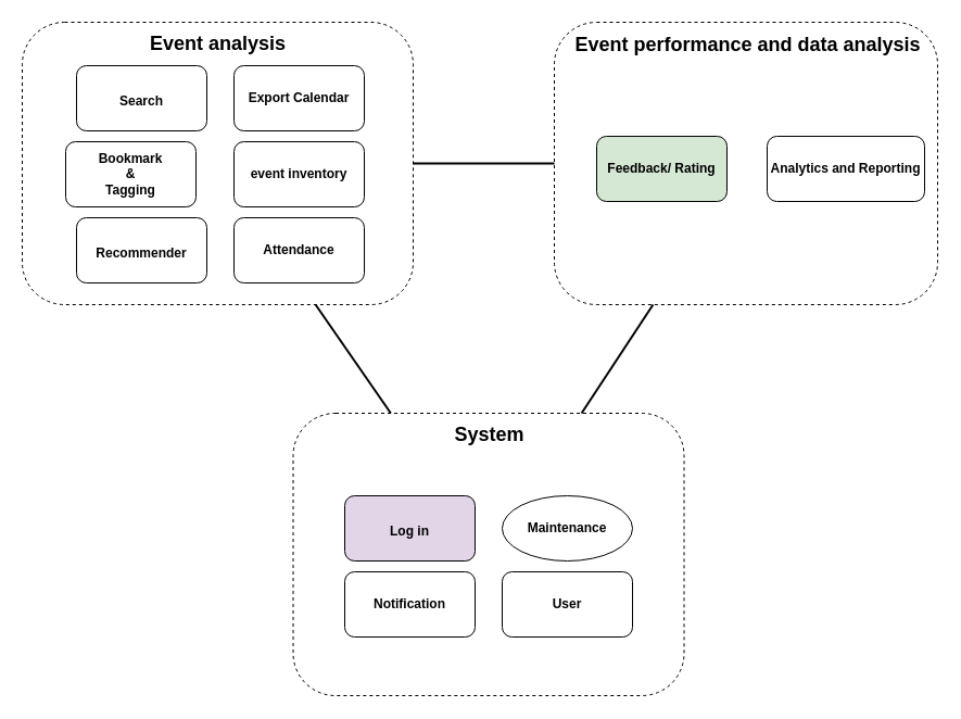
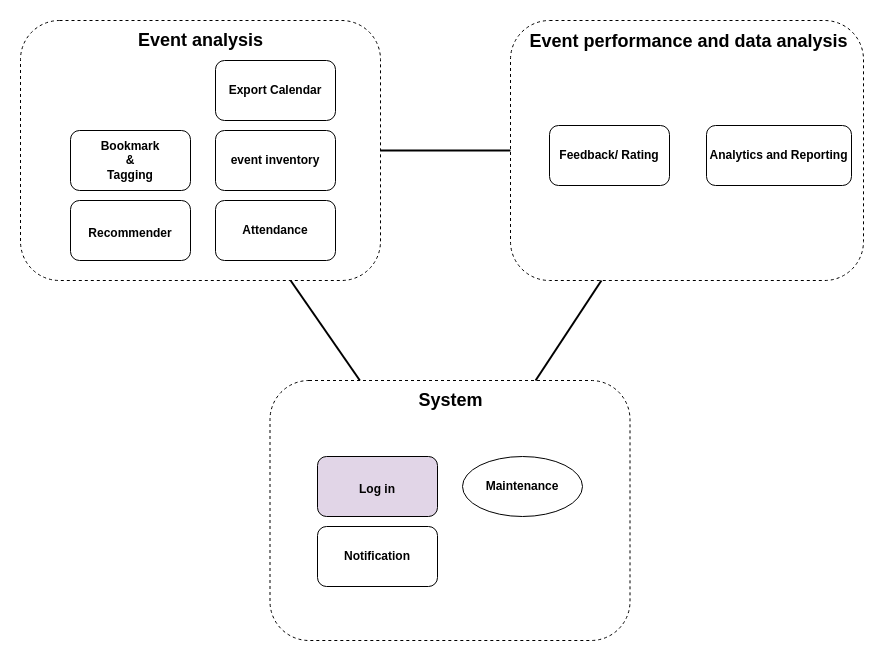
  <mxCell id="0" />
  <mxCell id="1" parent="0" />
  <mxCell id="2" value="" style="rounded=1;whiteSpace=wrap;html=1;dashed=1;labelBackgroundColor=none;" vertex="1" parent="1"><mxGeometry x="20" y="20" width="360" height="260" as="geometry" /></mxCell>
  <mxCell id="3" value="" style="rounded=1;whiteSpace=wrap;html=1;shadow=0;glass=0;dashed=1;labelBackgroundColor=none;" vertex="1" parent="1"><mxGeometry x="510" y="20" width="353" height="260" as="geometry" /></mxCell>
  <mxCell id="4" value="&lt;font style=&quot;font-size: 18px;&quot;&gt;&lt;b&gt;Event performance and data analysis&lt;/b&gt;&lt;/font&gt;" style="text;html=1;align=center;verticalAlign=middle;resizable=0;points=[];autosize=1;strokeColor=none;fillColor=none;labelBackgroundColor=none;rounded=1;" vertex="1" parent="1"><mxGeometry x="517.5" y="21" width="340" height="40" as="geometry" /></mxCell>
  <mxCell id="5" value="&lt;font style=&quot;font-size: 18px;&quot;&gt;&lt;b&gt;Event analysis&lt;/b&gt;&lt;/font&gt;" style="text;html=1;align=center;verticalAlign=middle;resizable=0;points=[];autosize=1;strokeColor=none;fillColor=none;labelBackgroundColor=none;rounded=1;" vertex="1" parent="1"><mxGeometry x="110" y="20" width="180" height="40" as="geometry" /></mxCell>
  <mxCell id="6" value="" style="endArrow=none;html=1;rounded=1;strokeWidth=2;labelBackgroundColor=none;fontColor=default;entryX=0;entryY=0.5;entryDx=0;entryDy=0;exitX=1;exitY=0.5;exitDx=0;exitDy=0;" edge="1" parent="1" source="2" target="3"><mxGeometry width="50" height="50" relative="1" as="geometry"><mxPoint x="530" y="251" as="sourcePoint" /><mxPoint x="660" y="251" as="targetPoint" /></mxGeometry></mxCell>
  <mxCell id="7" value="&lt;b style=&quot;border-color: var(--border-color); background-color: initial;&quot;&gt;event inventory&lt;/b&gt;" style="rounded=1;whiteSpace=wrap;html=1;" vertex="1" parent="1"><mxGeometry x="215" y="130" width="120" height="60" as="geometry" /></mxCell>
  <mxCell id="8" value="&lt;b style=&quot;border-color: var(--border-color); background-color: initial;&quot;&gt;Export Calendar&lt;/b&gt;" style="rounded=1;whiteSpace=wrap;html=1;" vertex="1" parent="1"><mxGeometry x="215" y="60" width="120" height="60" as="geometry" /></mxCell>
- <mxCell id="9" value="&lt;b style=&quot;border-color: var(--border-color); background-color: initial;&quot;&gt;Bookmark &lt;br&gt;&amp;amp; &lt;br&gt;Tagging&lt;/b&gt;" style="rounded=1;whiteSpace=wrap;html=1;" vertex="1" parent="1"><mxGeometry x="60" y="130" width="120" height="60" as="geometry" /></mxCell>
+ <mxCell id="9" value="&lt;b style=&quot;border-color: var(--border-color); background-color: initial;&quot;&gt;Bookmark &lt;br&gt;&amp;amp; &lt;br&gt;Tagging&lt;/b&gt;" style="rounded=1;whiteSpace=wrap;html=1;" vertex="1" parent="1"><mxGeometry x="70" y="130" width="120" height="60" as="geometry" /></mxCell>
  <mxCell id="10" value="&lt;b&gt;Analytics and Reporting&lt;/b&gt;" style="rounded=1;whiteSpace=wrap;html=1;" vertex="1" parent="1"><mxGeometry x="706" y="125" width="145" height="60" as="geometry" /></mxCell>
- <mxCell id="11" value="&lt;b style=&quot;border-color: var(--border-color); background-color: initial;&quot;&gt;Feedback/ Rating&lt;/b&gt;" style="rounded=1;whiteSpace=wrap;html=1;fillColor=#d5e8d4;" vertex="1" parent="1"><mxGeometry x="549" y="125" width="120" height="60" as="geometry" /></mxCell>
+ <mxCell id="11" value="&lt;b style=&quot;border-color: var(--border-color); background-color: initial;&quot;&gt;Feedback/ Rating&lt;/b&gt;" style="rounded=1;whiteSpace=wrap;html=1;" vertex="1" parent="1"><mxGeometry x="549" y="125" width="120" height="60" as="geometry" /></mxCell>
  <mxCell id="12" value="&lt;p style=&quot;border-color: var(--border-color); margin: 6px 0px 0px;&quot;&gt;&lt;b&gt;Recommender&lt;/b&gt;&lt;br&gt;&lt;/p&gt;" style="rounded=1;whiteSpace=wrap;html=1;" vertex="1" parent="1"><mxGeometry x="70" y="200" width="120" height="60" as="geometry" /></mxCell>
- <mxCell id="13" value="&lt;p style=&quot;border-color: var(--border-color); margin: 6px 0px 0px;&quot;&gt;&lt;b style=&quot;border-color: var(--border-color); background-color: initial;&quot;&gt;Search&lt;/b&gt;&lt;br&gt;&lt;/p&gt;" style="rounded=1;whiteSpace=wrap;html=1;" vertex="1" parent="1"><mxGeometry x="70" y="60" width="120" height="60" as="geometry" /></mxCell>
  <mxCell id="14" value="&lt;b style=&quot;border-color: var(--border-color); background-color: initial;&quot;&gt;Attendance&lt;/b&gt;" style="rounded=1;whiteSpace=wrap;html=1;" vertex="1" parent="1"><mxGeometry x="215" y="200" width="120" height="60" as="geometry" /></mxCell>
  <mxCell id="15" value="" style="rounded=1;whiteSpace=wrap;html=1;dashed=1;labelBackgroundColor=none;" vertex="1" parent="1"><mxGeometry x="269.5" y="380" width="360" height="260" as="geometry" /></mxCell>
  <mxCell id="16" value="&lt;font style=&quot;font-size: 18px;&quot;&gt;&lt;b&gt;System&lt;/b&gt;&lt;/font&gt;" style="text;html=1;align=center;verticalAlign=middle;resizable=0;points=[];autosize=1;strokeColor=none;fillColor=none;labelBackgroundColor=none;rounded=1;" vertex="1" parent="1"><mxGeometry x="404.5" y="380" width="90" height="40" as="geometry" /></mxCell>
  <mxCell id="17" value="&lt;b style=&quot;border-color: var(--border-color); background-color: initial;&quot;&gt;Maintenance&lt;/b&gt;" style="ellipse;whiteSpace=wrap;html=1;" vertex="1" parent="1"><mxGeometry x="462" y="456" width="120" height="60" as="geometry" /></mxCell>
  <mxCell id="18" value="&lt;b&gt;Notification&lt;/b&gt;" style="rounded=1;whiteSpace=wrap;html=1;" vertex="1" parent="1"><mxGeometry x="317" y="526" width="120" height="60" as="geometry" /></mxCell>
  <mxCell id="19" value="&lt;p style=&quot;border-color: var(--border-color); margin: 6px 0px 0px;&quot;&gt;&lt;b style=&quot;border-color: var(--border-color); background-color: initial;&quot;&gt;Log in&lt;/b&gt;&lt;br&gt;&lt;/p&gt;" style="rounded=1;whiteSpace=wrap;html=1;fillColor=#e1d5e7;" vertex="1" parent="1"><mxGeometry x="317" y="456" width="120" height="60" as="geometry" /></mxCell>
  <mxCell id="20" value="" style="endArrow=none;html=1;rounded=1;strokeWidth=2;labelBackgroundColor=none;fontColor=default;" edge="1" parent="1" source="2" target="15"><mxGeometry width="50" height="50" relative="1" as="geometry"><mxPoint x="370" y="330" as="sourcePoint" /><mxPoint x="503.5" y="320" as="targetPoint" /></mxGeometry></mxCell>
  <mxCell id="21" value="" style="endArrow=none;html=1;rounded=1;strokeWidth=2;labelBackgroundColor=none;fontColor=default;" edge="1" parent="1" source="3" target="15"><mxGeometry width="50" height="50" relative="1" as="geometry"><mxPoint x="405" y="280" as="sourcePoint" /><mxPoint x="477" y="380" as="targetPoint" /></mxGeometry></mxCell>
- <mxCell id="22" value="&lt;b style=&quot;border-color: var(--border-color); background-color: initial;&quot;&gt;User&lt;/b&gt;" style="rounded=1;whiteSpace=wrap;html=1;" vertex="1" parent="1"><mxGeometry x="462" y="526" width="120" height="60" as="geometry" /></mxCell>
